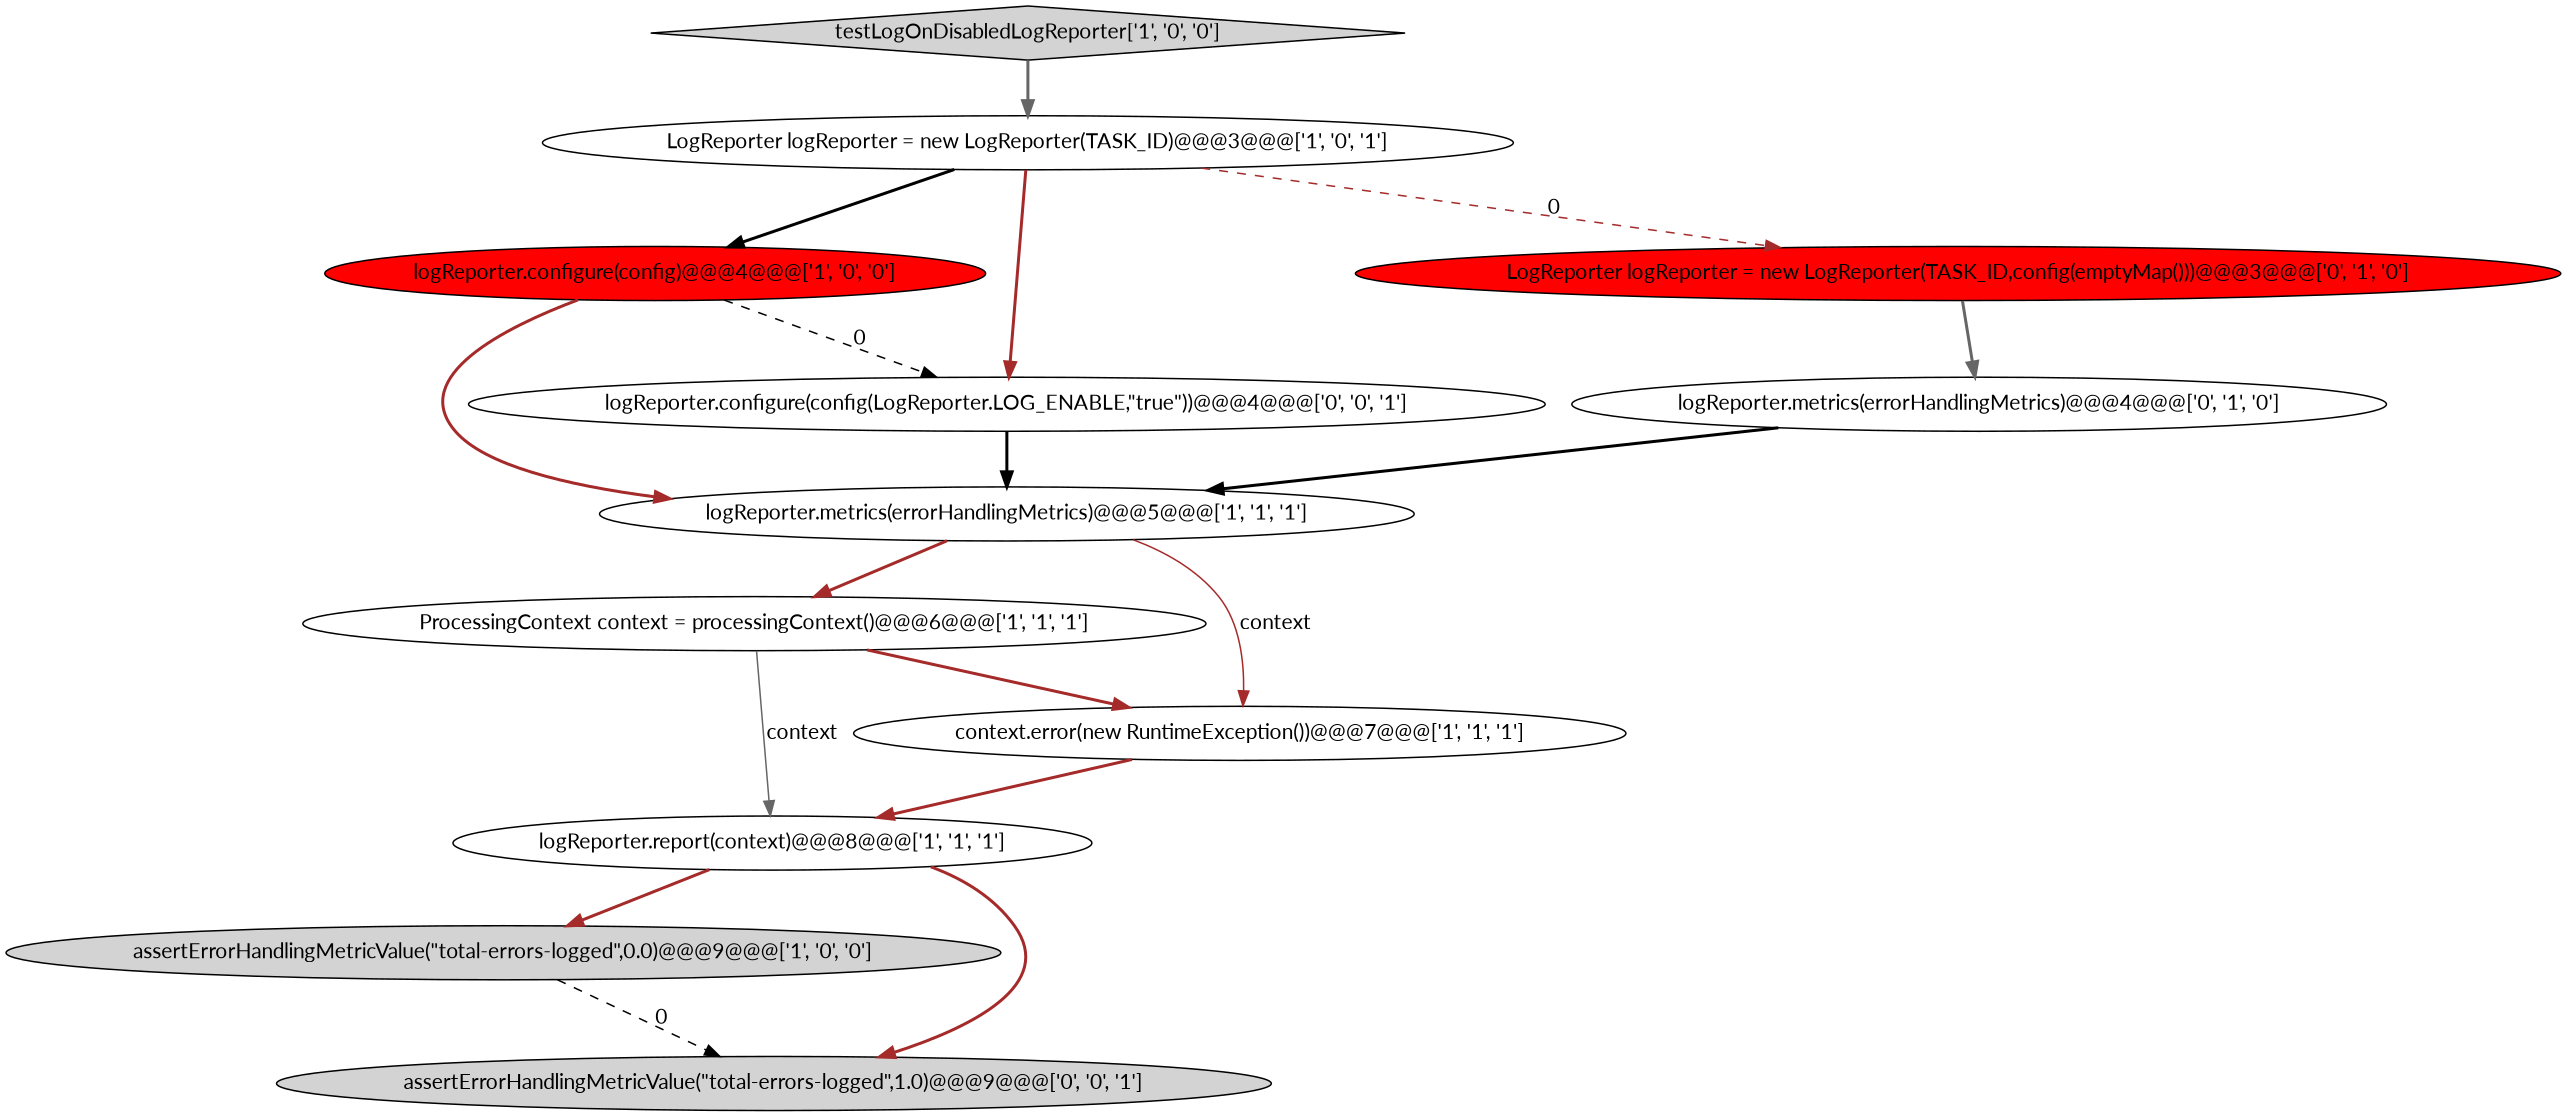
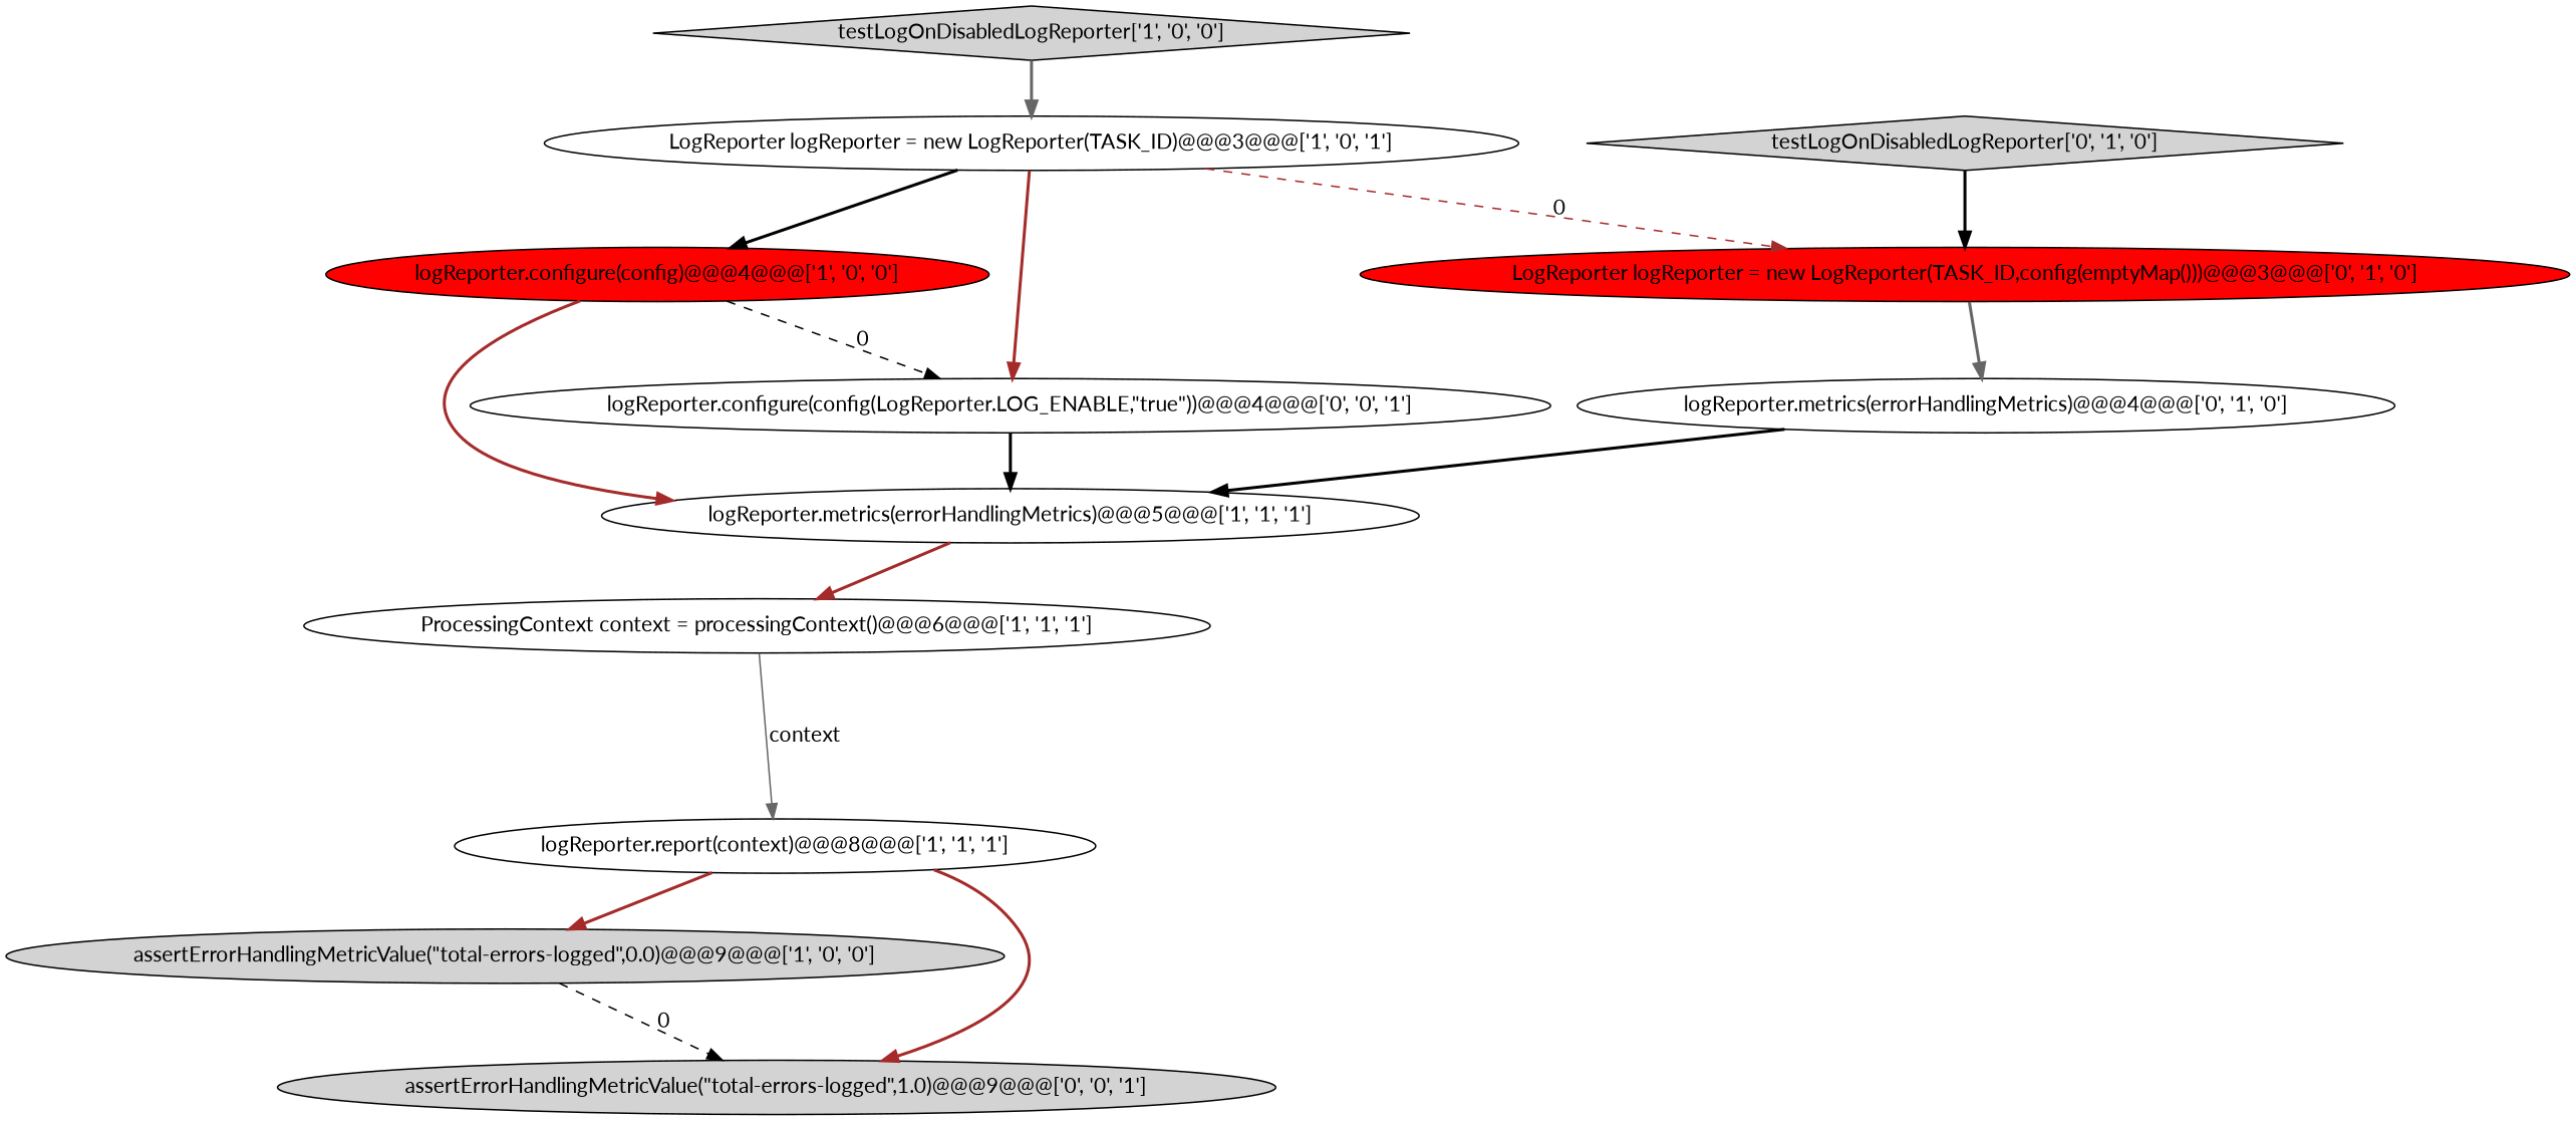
  digraph {
    fontname=Lato
    node [fillcolor=white fontname=Lato shape=ellipse style=filled]
    edge [color=brown fontname=Lato style=bold]
    n1 [fillcolor=lightgray label="assertErrorHandlingMetricValue(\"total-errors-logged\",0.0)@@@9@@@['1', '0', '0']"]
    n2 [fillcolor=lightgray label="assertErrorHandlingMetricValue(\"total-errors-logged\",1.0)@@@9@@@['0', '0', '1']"]
    n3 [fillcolor=lightgray label="testLogOnDisabledLogReporter['1', '0', '0']" shape=diamond]
    n4 [label="LogReporter logReporter = new LogReporter(TASK_ID)@@@3@@@['1', '0', '1']"]
    n5 [fillcolor=red label="LogReporter logReporter = new LogReporter(TASK_ID,config(emptyMap()))@@@3@@@['0', '1', '0']"]
    n6 [fillcolor=red label="logReporter.configure(config)@@@4@@@['1', '0', '0']"]
    n7 [label="logReporter.configure(config(LogReporter.LOG_ENABLE,\"true\"))@@@4@@@['0', '0', '1']"]
    n8 [label="logReporter.report(context)@@@8@@@['1', '1', '1']"]
    n9 [label="logReporter.metrics(errorHandlingMetrics)@@@4@@@['0', '1', '0']"]
    n10 [label="logReporter.metrics(errorHandlingMetrics)@@@5@@@['1', '1', '1']"]
    n11 [label="ProcessingContext context = processingContext()@@@6@@@['1', '1', '1']"]
-   n12 [label="context.error(new RuntimeException())@@@7@@@['1', '1', '1']"]
+   n13 [fillcolor=lightgray label="testLogOnDisabledLogReporter['0', '1', '0']" shape=diamond]
    n1 -> n2 [color=black label=0 style=dashed]
    n3 -> n4 [color=gray40]
    n4 -> n5 [label=0 style=dashed]
    n4 -> n6 [color=black]
    n4 -> n7
    n5 -> n9 [color=gray40]
    n6 -> n7 [color=black label=0 style=dashed]
    n6 -> n10
    n7 -> n10 [color=black]
    n8 -> n1
    n8 -> n2
    n9 -> n10 [color=black]
    n10 -> n11
-   n10 -> n12 [label=context style=solid]
    n11 -> n8 [color=gray40 label=context style=solid]
-   n11 -> n12
-   n12 -> n8
+   n13 -> n5 [color=black]
  }
